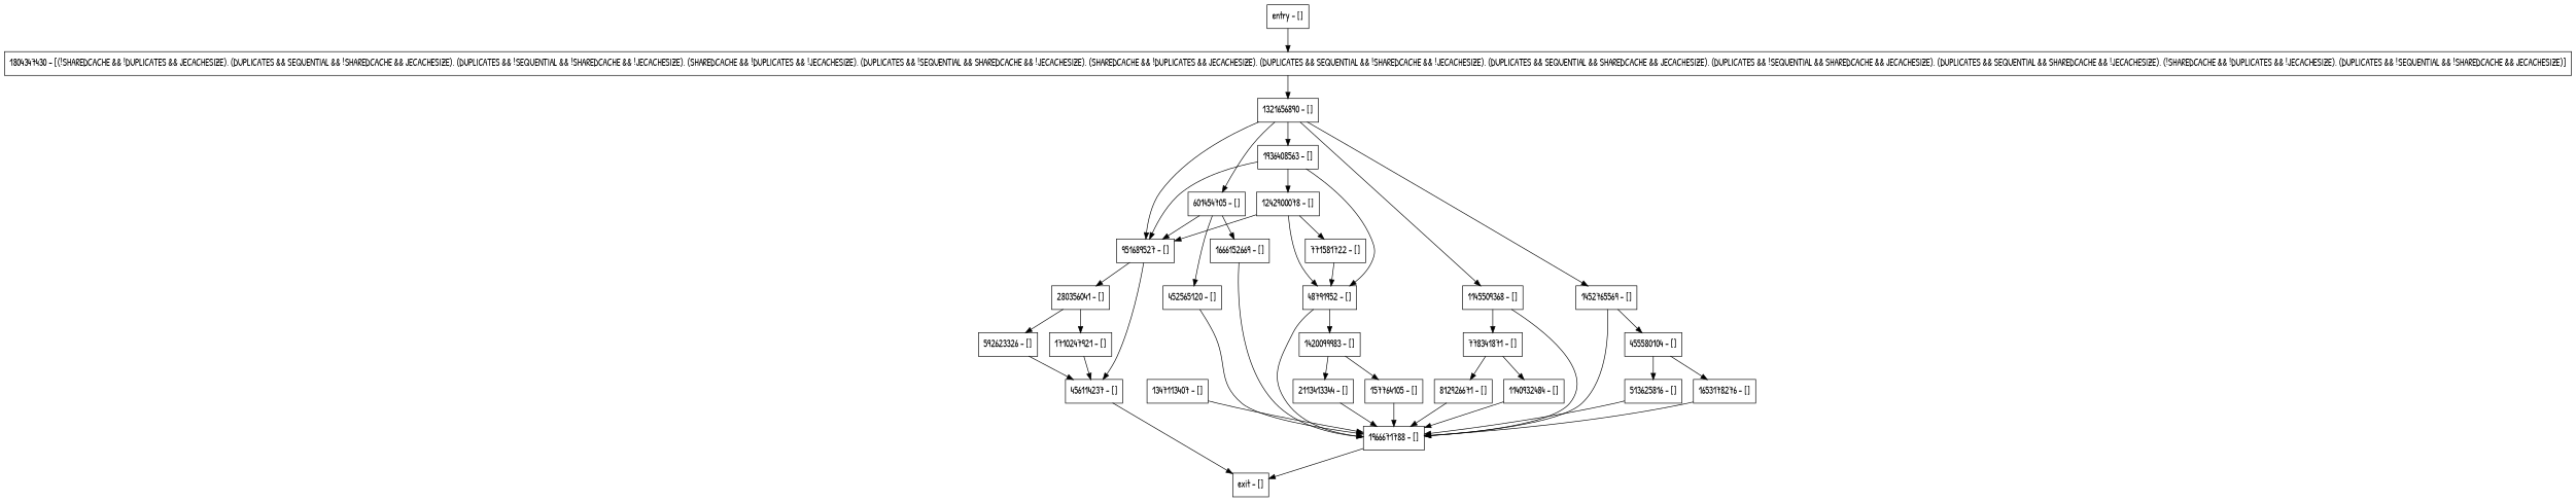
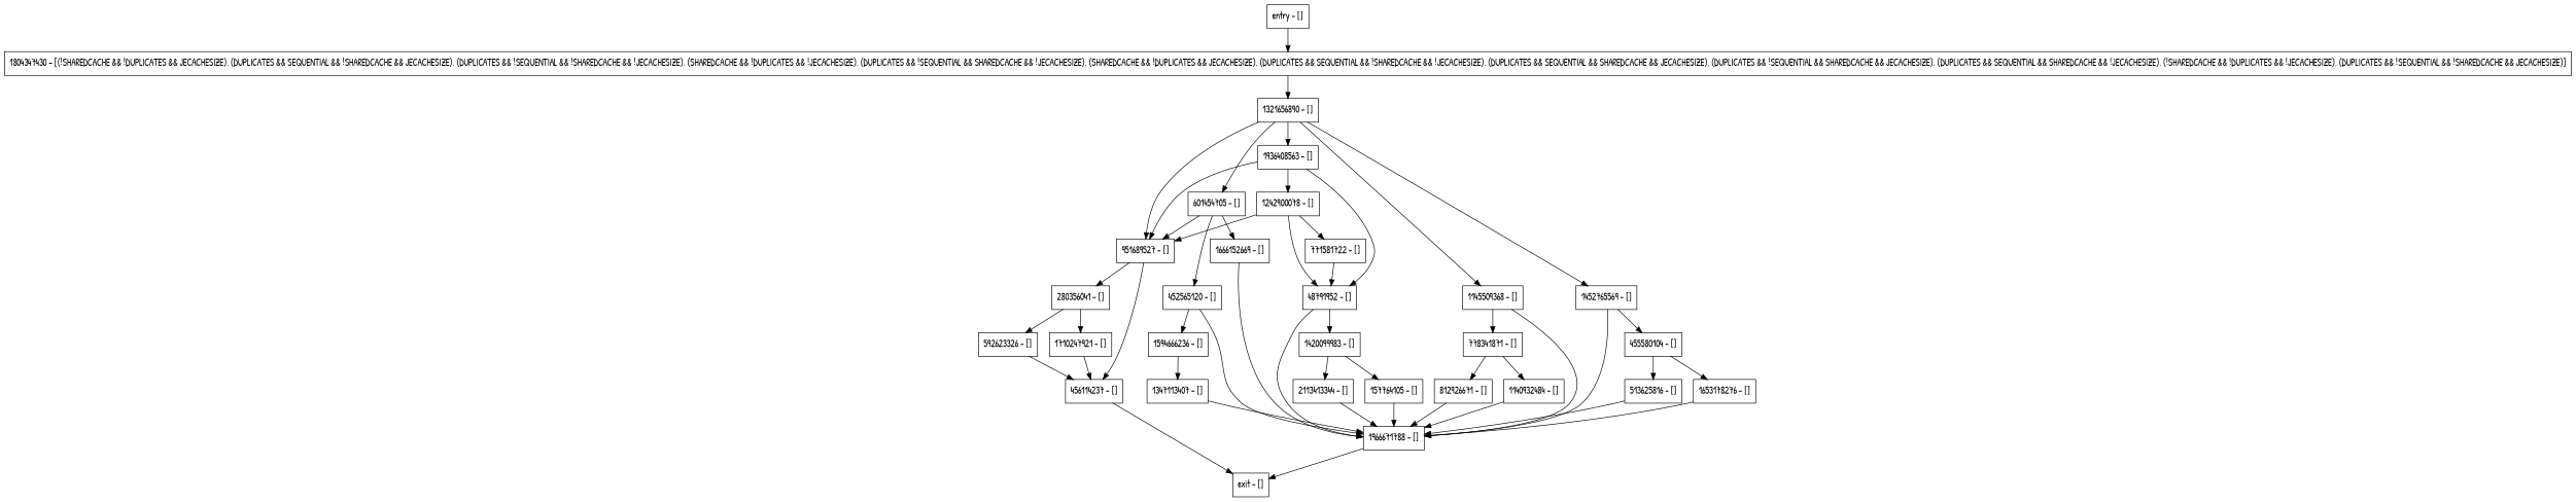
  digraph {
    fontname="Patrick Hand"
    node [fontname="Patrick Hand" shape=record]
    edge [fontname="Patrick Hand"]
    n1 [label="1420099983 - []"]
    n2 [label="2113413344 - []"]
    n3 [label="157764105 - []"]
    n4 [label="1966671788 - []"]
    n5 [label="48791952 - []"]
    n6 [label="exit - []"]
+   n7 [label="1594666236 - []"]
    n8 [label="1347113407 - []"]
    n9 [label="1666152669 - []"]
    n10 [label="1804347430 - [(!SHAREDCACHE && !DUPLICATES && JECACHESIZE), (DUPLICATES && SEQUENTIAL && !SHAREDCACHE && JECACHESIZE), (DUPLICATES && !SEQUENTIAL && !SHAREDCACHE && !JECACHESIZE), (SHAREDCACHE && !DUPLICATES && !JECACHESIZE), (DUPLICATES && !SEQUENTIAL && SHAREDCACHE && !JECACHESIZE), (SHAREDCACHE && !DUPLICATES && JECACHESIZE), (DUPLICATES && SEQUENTIAL && !SHAREDCACHE && !JECACHESIZE), (DUPLICATES && SEQUENTIAL && SHAREDCACHE && JECACHESIZE), (DUPLICATES && !SEQUENTIAL && SHAREDCACHE && JECACHESIZE), (DUPLICATES && SEQUENTIAL && SHAREDCACHE && !JECACHESIZE), (!SHAREDCACHE && !DUPLICATES && !JECACHESIZE), (DUPLICATES && !SEQUENTIAL && !SHAREDCACHE && JECACHESIZE)]"]
    n11 [label="1321656890 - []"]
    n12 [label="951689527 - []"]
    n13 [label="1145509368 - []"]
    n14 [label="1936408563 - []"]
    n15 [label="1452765569 - []"]
    n16 [label="601454705 - []"]
    n17 [label="1140932484 - []"]
    n18 [label="778341871 - []"]
    n19 [label="812926671 - []"]
    n20 [label="280356041 - []"]
    n21 [label="592623326 - []"]
    n22 [label="1710247921 - []"]
    n23 [label="456114237 - []"]
    n24 [label="771581722 - []"]
    n25 [label="1242900078 - []"]
    n26 [label="455580104 - []"]
    n27 [label="452565120 - []"]
    n28 [label="entry - []"]
    n29 [label="1653178276 - []"]
    n30 [label="513625816 - []"]
    n1 -> n2
    n1 -> n3
    n2 -> n4
    n3 -> n4
    n4 -> n6
    n5 -> n1
    n5 -> n4
+   n7 -> n8
    n8 -> n4
    n9 -> n4
    n10 -> n11
    n11 -> n12
    n11 -> n13
    n11 -> n14
    n11 -> n15
    n11 -> n16
    n12 -> n20
    n12 -> n23
    n13 -> n4
    n13 -> n18
    n14 -> n5
    n14 -> n12
    n14 -> n25
    n15 -> n4
    n15 -> n26
    n16 -> n9
    n16 -> n12
    n16 -> n27
    n17 -> n4
    n18 -> n17
    n18 -> n19
    n19 -> n4
    n20 -> n21
    n20 -> n22
    n21 -> n23
    n22 -> n23
    n23 -> n6
    n24 -> n5
    n25 -> n5
    n25 -> n12
    n25 -> n24
    n26 -> n29
    n26 -> n30
    n27 -> n4
+   n27 -> n7
    n28 -> n10
    n29 -> n4
    n30 -> n4
  }
